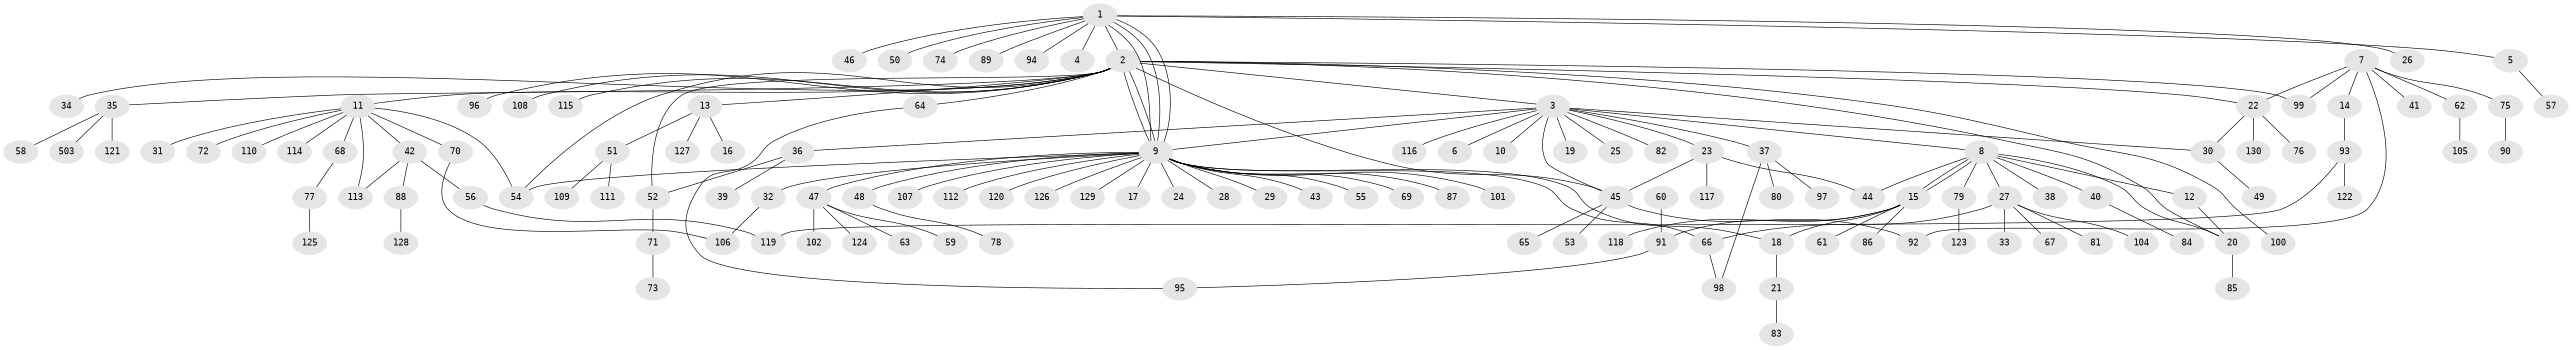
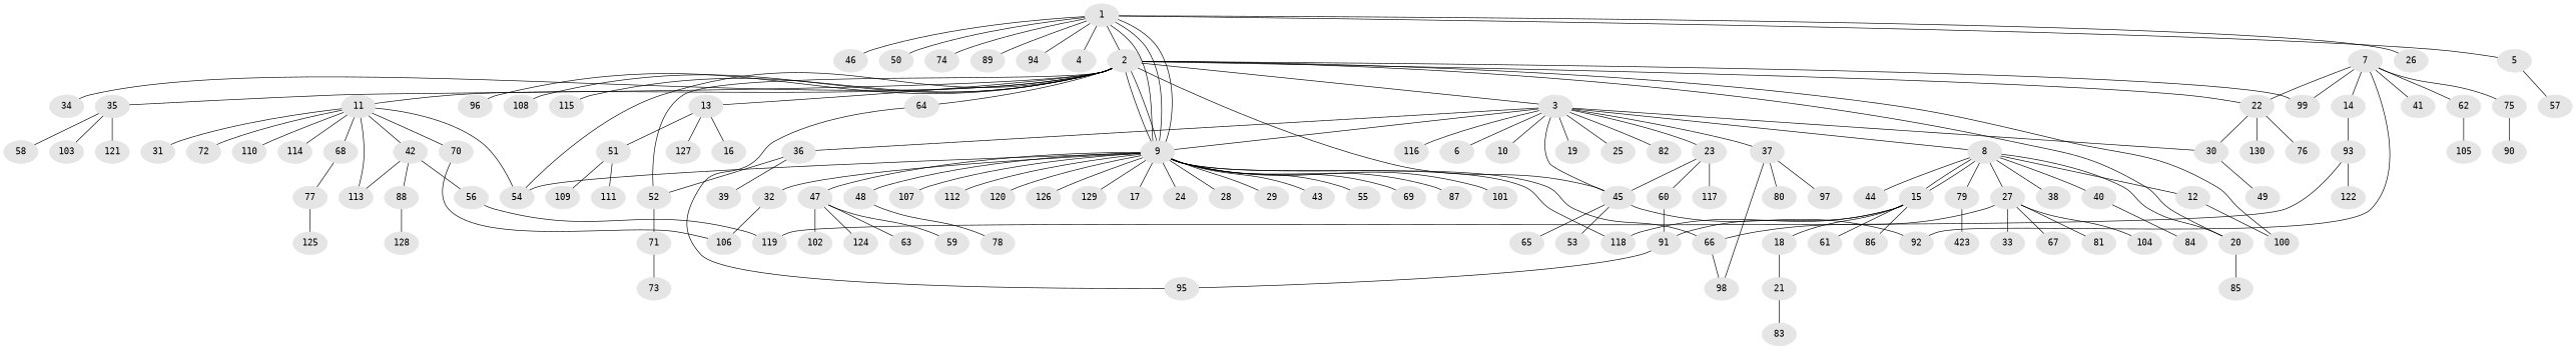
  graph {
    fontname="DejaVu Sans Mono"
    node [color=gray90 fontname="DejaVu Sans Mono" style=filled]
    edge [fontname="DejaVu Sans Mono"]
    1
    2
    4
    5
    9
    26
    46
    50
    74
    89
    94
    3
    11
    13
    20
    22
    34
    35
    45
    52
    54
    64
    96
    99
    100
    108
    115
    57
    17
    24
    28
    29
    32
    43
    47
    48
    55
    66
    69
    87
    101
    107
    112
    118
    120
    126
    129
    6
    8
    10
    19
    23
    25
    30
    36
    37
    82
    116
    31
    42
    68
    70
    72
    110
    113
    114
    16
    51
    127
    85
    76
    130
    58
-   103 [label=503]
+   103
    121
    92
    53
    65
    71
    95
    7
    14
    41
    62
    75
    12
    15
    27
    38
    40
    44
    79
    60
    117
    49
    39
    80
    97
    98
    93
    105
    90
    18
    61
    86
    91
    33
    67
    81
    104
    84
-   123
+   123 [label=423]
    106
    59
    63
    102
    124
    78
    56
    88
    77
    109
    111
    119
    122
    21
    83
    128
    73
    125
    1 -- 2
    1 -- 4
    1 -- 5
    1 -- 9
    1 -- 9
    1 -- 9
    1 -- 26
    1 -- 46
    1 -- 50
    1 -- 74
    1 -- 89
    1 -- 94
    2 -- 9
    2 -- 9
    2 -- 3
    2 -- 11
    2 -- 13
    2 -- 20
    2 -- 22
    2 -- 34
    2 -- 35
    2 -- 45
    2 -- 52
    2 -- 54
    2 -- 64
    2 -- 96
    2 -- 99
    2 -- 100
    2 -- 108
    2 -- 115
    5 -- 57
    9 -- 54
    9 -- 17
    9 -- 24
    9 -- 28
    9 -- 29
    9 -- 32
    9 -- 43
    9 -- 47
    9 -- 48
    9 -- 55
    9 -- 66
    9 -- 69
    9 -- 87
    9 -- 101
    9 -- 107
    9 -- 112
-   9 -- 18
+   9 -- 118
    9 -- 120
    9 -- 126
    9 -- 129
    3 -- 9
    3 -- 45
    3 -- 6
    3 -- 8
    3 -- 10
    3 -- 19
    3 -- 23
    3 -- 25
    3 -- 30
    3 -- 36
    3 -- 37
    3 -- 82
    3 -- 116
    11 -- 54
    11 -- 31
    11 -- 42
    11 -- 68
    11 -- 70
    11 -- 72
    11 -- 110
    11 -- 113
    11 -- 114
    13 -- 16
    13 -- 51
    13 -- 127
    20 -- 85
    22 -- 30
    22 -- 76
    22 -- 130
    35 -- 58
    35 -- 103
    35 -- 121
    45 -- 92
    45 -- 53
    45 -- 65
    52 -- 71
    64 -- 95
    32 -- 106
    47 -- 59
    47 -- 63
    47 -- 102
    47 -- 124
    48 -- 78
    66 -- 98
    8 -- 20
    8 -- 12
    8 -- 15
    8 -- 15
    8 -- 27
    8 -- 38
    8 -- 40
    8 -- 44
    8 -- 79
    23 -- 45
-   23 -- 44
+   23 -- 60
    23 -- 117
    30 -- 49
    36 -- 52
    36 -- 39
    37 -- 80
    37 -- 97
    37 -- 98
    42 -- 113
    42 -- 56
    42 -- 88
    68 -- 77
    70 -- 106
    51 -- 109
    51 -- 111
    71 -- 73
    7 -- 22
    7 -- 99
    7 -- 92
    7 -- 14
    7 -- 41
    7 -- 62
    7 -- 75
    14 -- 93
    62 -- 105
    75 -- 90
-   12 -- 20
+   12 -- 100
    15 -- 118
    15 -- 18
    15 -- 61
    15 -- 86
    15 -- 91
    27 -- 66
    27 -- 33
    27 -- 67
    27 -- 81
    27 -- 104
    40 -- 84
    79 -- 123
    60 -- 91
    93 -- 119
    93 -- 122
    18 -- 21
    91 -- 95
    56 -- 119
    88 -- 128
    77 -- 125
    21 -- 83
  }
